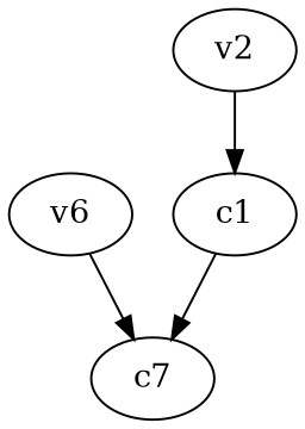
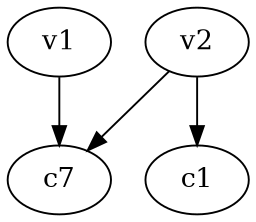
  strict digraph {
    edge [weight=1]
    n1 [label=c7]
-   v1 [label=v6]
+   v1
    v2
    c1
    v1 -> n1
-   c1 -> n1
+   v2 -> n1
    v2 -> c1
  }
